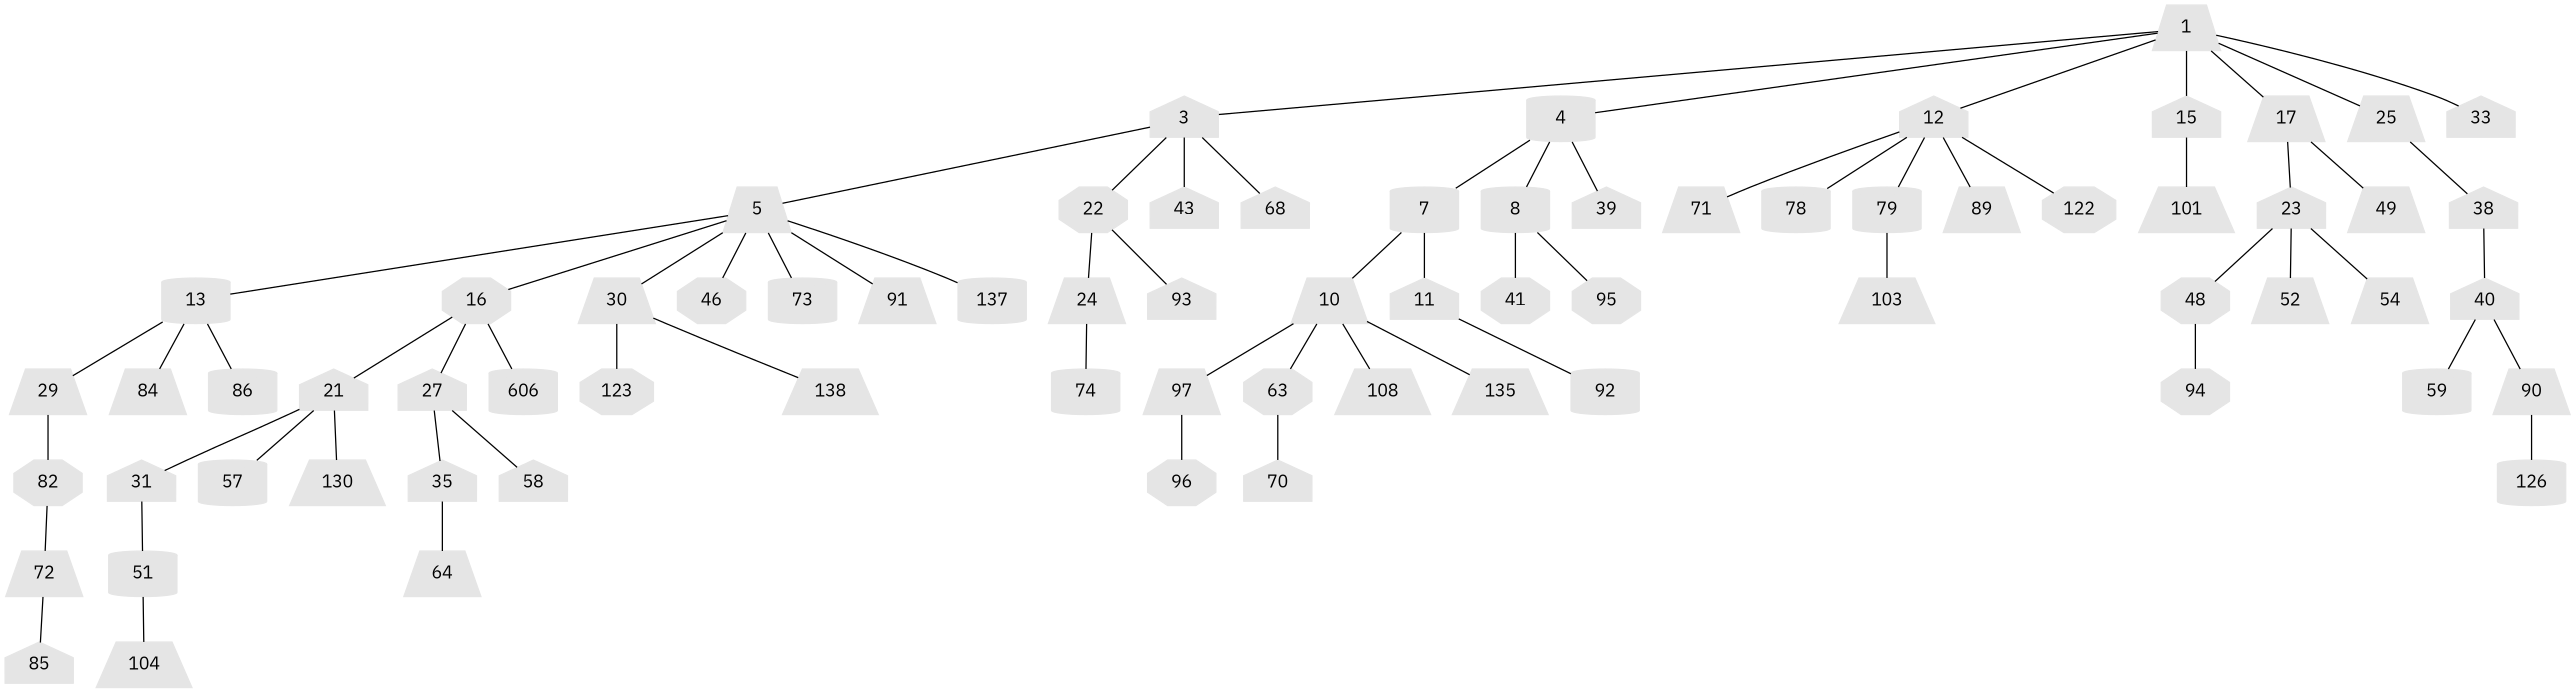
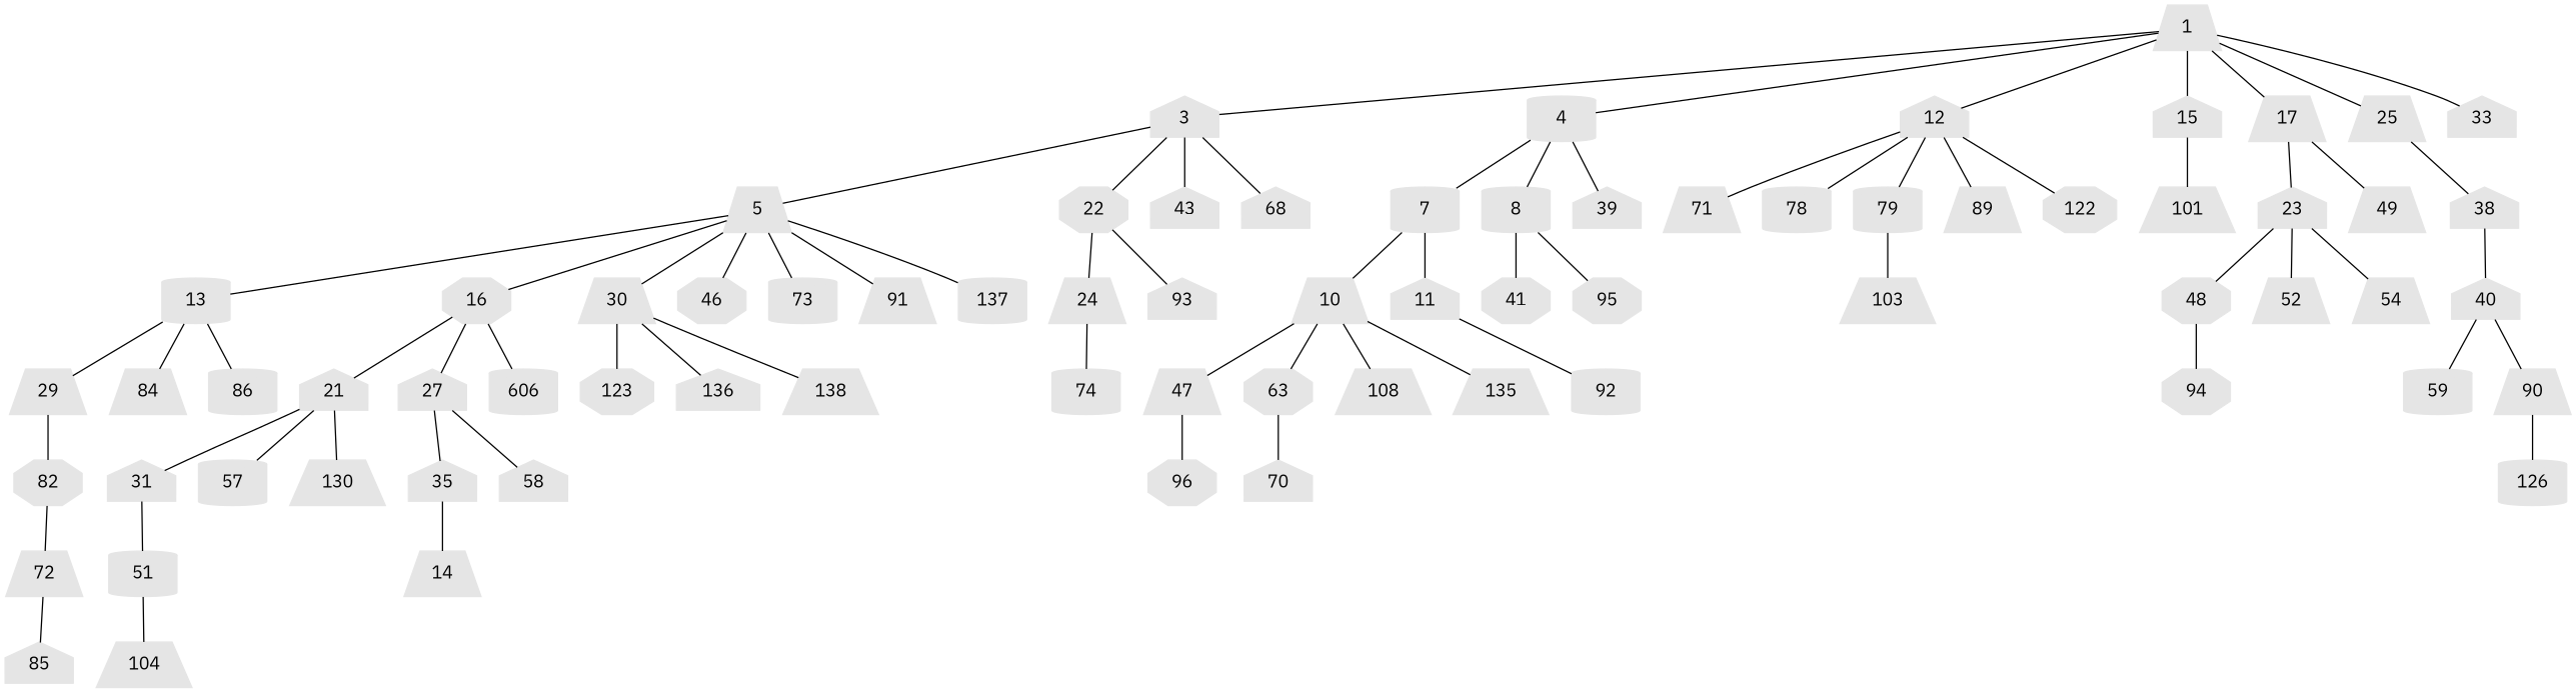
  graph {
    fontname="IBM Plex Sans"
    node [color=gray90 fontname="IBM Plex Sans" shape=trapezium style=filled]
    edge [fontname="IBM Plex Sans"]
    1 [super="+2"]
    3 [shape=house]
    4 [shape=cylinder]
    12 [shape=house super="+53"]
    15 [shape=house super="+82"]
    17
    25 [super="+105"]
    33 [shape=house]
    5 [super="+6"]
    22 [shape=octagon super="+60"]
    43 [shape=house]
    68 [shape=house]
    7 [shape=cylinder super="+147"]
    8 [shape=cylinder super="+9"]
    39 [shape=house super="+99+83"]
    71
    78 [shape=cylinder super="+125"]
    79 [shape=cylinder]
    89
    122 [shape=octagon]
    101
    23 [shape=house]
    49
    38 [shape=house]
    13 [shape=cylinder super="+34+50+20"]
    16 [shape=octagon super="+32+19"]
    30 [super="+67"]
    46 [shape=octagon super="+61"]
    73 [shape=cylinder]
    91
    137 [shape=cylinder]
    24 [super="+80+87"]
    93 [shape=house]
    10 [super="+14"]
    11 [shape=house super="+18"]
    41 [shape=octagon super="+77"]
    95 [shape=octagon super="+98"]
    29
    84
    86 [shape=cylinder]
    21 [shape=house]
    27 [shape=house]
    n43 [label=606 shape=cylinder]
    123 [shape=octagon]
+   136 [shape=house]
    138
-   47 [super="+134+66" label=97]
+   47 [super="+134+66"]
    63 [shape=octagon]
    108 [super="+110+144"]
    135 [super="+145"]
    92 [shape=cylinder]
    96 [shape=octagon super="+139"]
    70 [shape=house]
    103
    n55 [label=82 shape=octagon]
    31 [shape=house]
    57 [shape=cylinder]
    130
    35 [shape=house super="+56"]
    58 [shape=house]
    48 [shape=octagon]
    52
    54 [super="+76"]
    51 [shape=cylinder super="+102"]
    74 [shape=cylinder]
    94 [shape=octagon]
    40 [shape=house]
-   64
+   64 [label=14]
    72
    104
    59 [shape=cylinder super="+132+111+148"]
    90
    126 [shape=cylinder]
    85 [shape=house super="+118"]
    1 -- 3
    1 -- 4
    1 -- 12
    1 -- 15
    1 -- 17
    1 -- 25
    1 -- 33
    3 -- 5
    3 -- 22
    3 -- 43
    3 -- 68
    4 -- 7
    4 -- 8
    4 -- 39
    12 -- 71
    12 -- 78
    12 -- 79
    12 -- 89
    12 -- 122
    15 -- 101
    17 -- 23
    17 -- 49
    25 -- 38
    5 -- 13
    5 -- 16
    5 -- 30
    5 -- 46
    5 -- 73
    5 -- 91
    5 -- 137
    22 -- 24
    22 -- 93
    7 -- 10
    7 -- 11
    8 -- 41
    8 -- 95
    79 -- 103
    23 -- 48
    23 -- 52
    23 -- 54
    38 -- 40
    13 -- 29
    13 -- 84
    13 -- 86
    16 -- 21
    16 -- 27
    16 -- n43
    30 -- 123
+   30 -- 136
    30 -- 138
    24 -- 74
    10 -- 47
    10 -- 63
    10 -- 108
    10 -- 135
    11 -- 92
    29 -- n55
    21 -- 31
    21 -- 57
    21 -- 130
    27 -- 35
    27 -- 58
    47 -- 96
    63 -- 70
    n55 -- 72
    31 -- 51
    35 -- 64
    48 -- 94
    51 -- 104
    40 -- 59
    40 -- 90
    72 -- 85
    90 -- 126
  }
